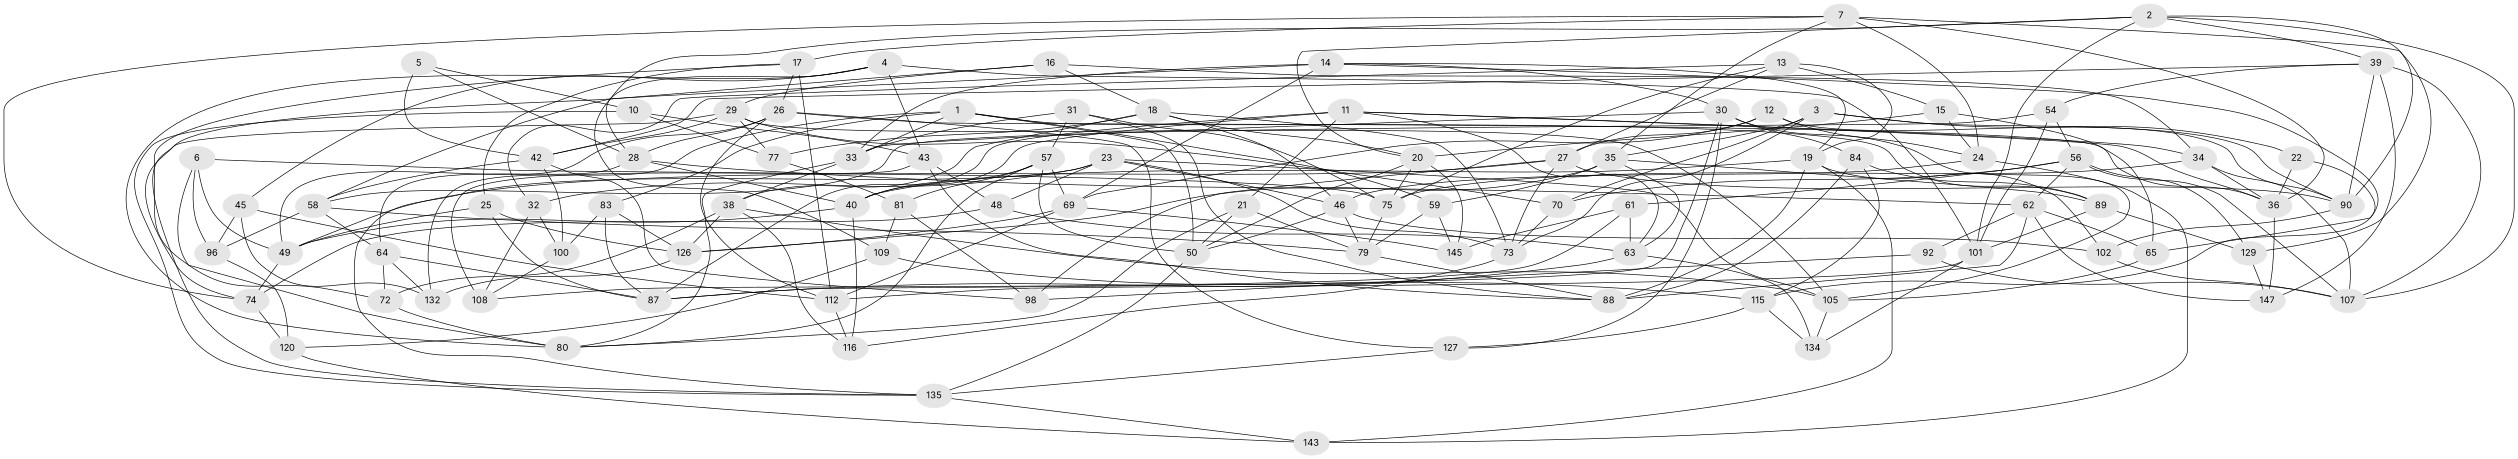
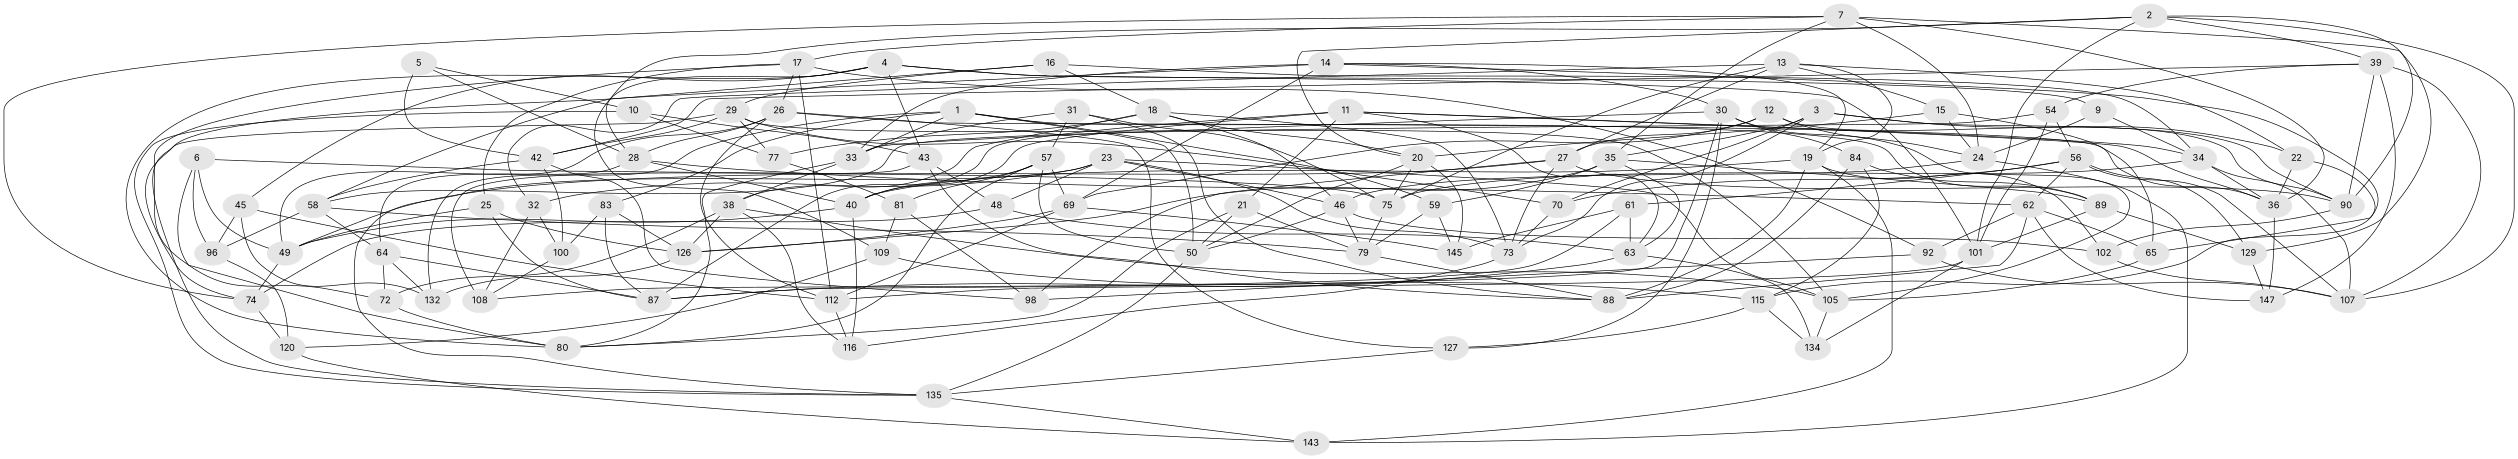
  graph {
    fontname=Inter
    node [color=gray90 fontname=Inter style=filled]
    edge [fontname=Inter]
    1 [super="+47"]
    33 [super="+114"]
    50 [super="+51"]
    59
    83
    89 [super="+140"]
    132
    80 [super="+97"]
    38 [super="+60"]
    135 [super="+137"]
    145
    79 [super="+146"]
    87 [super="+106"]
    126 [super="+144"]
    100
    101 [super="+124"]
    129
    2 [super="+55"]
    20 [super="+95"]
    28 [super="+128"]
    39 [super="+41"]
    90 [super="+141"]
    107 [super="+142"]
    75 [super="+94"]
    40 [super="+133"]
    62 [super="+66"]
    64
    42 [super="+92"]
    147
    54
    102
    112 [super="+136"]
    134
    3 [super="+8"]
    22
    35 [super="+52"]
    70
    73 [super="+86"]
    5
    10
    36 [super="+68"]
    115
    63 [super="+82"]
    116
    4 [super="+76"]
+   9
    43 [super="+67"]
    45
    109
    24 [super="+78"]
    34 [super="+57"]
    88 [super="+103"]
    48
    108 [super="+138"]
    96
    120
    77
    58 [super="+71"]
    98
    49 [super="+125"]
    74 [super="+130"]
    6
    7 [super="+139"]
    17 [super="+53"]
    25
    26 [super="+121"]
    72
    n68 [label=92]
    46 [super="+122"]
    143
    81
    11 [super="+123"]
    21
    12
    27 [super="+113"]
    69 [super="+110"]
    13 [super="+99"]
    15
    19 [super="+119"]
    32
    65
    14 [super="+104"]
    30 [super="+85"]
    105 [super="+117"]
    127
    84
    18 [super="+111"]
    16
    29 [super="+118"]
    23 [super="+93"]
    31
    n92 [label=57 super="+44"]
    56 [super="+131"]
    61
    1 -- 33
    1 -- 50
    1 -- 59
    1 -- 83
    1 -- 89
    1 -- 132
    33 -- 80
    33 -- 38
    50 -- 135
    59 -- 145
    59 -- 79
    83 -- 87
    83 -- 126
    83 -- 100
    89 -- 101
    89 -- 129
    38 -- 126
    38 -- 116
    38 -- 72
    38 -- 105
    135 -- 143
    79 -- 88
    126 -- 132
    100 -- 108
    101 -- 112
    101 -- 134
    129 -- 147
    2 -- 101
    2 -- 20
    2 -- 28
    2 -- 39
    2 -- 90
    2 -- 107
    20 -- 50
    20 -- 145
    20 -- 75
    28 -- 40
    28 -- 62
    28 -- 64
    39 -- 90
    39 -- 107
    39 -- 42
    39 -- 147
    39 -- 54
    90 -- 102
    75 -- 79
    40 -- 116
    40 -- 49
    62 -- 147
    62 -- 88
    62 -- n68
    62 -- 65
    64 -- 132
    64 -- 87
    64 -- 72
    42 -- 100
    42 -- 58
    42 -- 98
    54 -- 101
    54 -- 58
    54 -- 56
    102 -- 107
    112 -- 116
    3 -- 90
    3 -- 22
    3 -- 35
    3 -- 70
    3 -- 73
    22 -- 36
    22 -- 115
    35 -- 59
    35 -- 89
    35 -- 126
    35 -- 63
    70 -- 73
    73 -- 116
    5 -- 28
    5 -- 42
    5 -- 10
    10 -- 135
    10 -- 43
    10 -- 77
    36 -- 147
    115 -- 134
    115 -- 127
    63 -- 87
    63 -- 134
    4 -- 80
    4 -- 101
+   4 -- 9
    4 -- 43
    4 -- 45
    4 -- 109
+   9 -- 24
+   9 -- 34
    43 -- 88
    43 -- 48
    43 -- 108 [weight=2]
    45 -- 132
    45 -- 112
    45 -- 96
    109 -- 115
    109 -- 120
    24 -- 46
    24 -- 143
    34 -- 107
    34 -- 75
    34 -- 36
    48 -- 63
    48 -- 74
    96 -- 120
    120 -- 143
    77 -- 81
    58 -- 79
    58 -- 64
    58 -- 96
    49 -- 74
    74 -- 120
    6 -- 80
    6 -- 75
    6 -- 96
    6 -- 49
    7 -- 129
    7 -- 35
    7 -- 36
    7 -- 24
    7 -- 74
    7 -- 17
    17 -- 112
    17 -- 25
    17 -- 26
    17 -- 72
+   17 -- n68
    25 -- 87
    25 -- 126
    25 -- 49
    26 -- 28
    26 -- 112
    26 -- 36
    26 -- 49
    26 -- 127
    72 -- 80
    n68 -- 107
    n68 -- 98
    46 -- 50
    46 -- 79
    46 -- 102
    81 -- 109
    81 -- 98
    11 -- 87
    11 -- 40
    11 -- 36
    11 -- 63
    11 -- 34
    11 -- 21
    21 -- 50
    21 -- 80
    21 -- 79
    12 -- 90
    12 -- 24
    12 -- 27
    12 -- 69
    27 -- 90
    27 -- 73
    27 -- 98
    27 -- 49
    69 -- 145
    69 -- 126
    69 -- 112
    13 -- 75
+   13 -- 22
    13 -- 27
    13 -- 15
    13 -- 19
    13 -- 32
    15 -- 20
    15 -- 24
    15 -- 65
    19 -- 40
    19 -- 102
    19 -- 88
    19 -- 143
    32 -- 100
    32 -- 108
    65 -- 105
    14 -- 33
    14 -- 74
    14 -- 69
    14 -- 19
    14 -- 65
    14 -- 30
    30 -- 33
    30 -- 87
    30 -- 105
    30 -- 127
    30 -- 84
    105 -- 134
    127 -- 135
    84 -- 89
    84 -- 115
    84 -- 88
    18 -- 38
    18 -- 20
    18 -- 73
    18 -- 77
    18 -- 46
    16 -- 34
    16 -- 58
    16 -- 18
    16 -- 29
    29 -- 135
    29 -- 42
    29 -- 70
    29 -- 77
    29 -- 105
    23 -- 135
    23 -- 73
    23 -- 48
    23 -- 46
    23 -- 32
    23 -- 105
    31 -- 33
    31 -- 75
    31 -- 88
    31 -- n92
    n92 -- 50
    n92 -- 80
    n92 -- 40
    n92 -- 81
    n92 -- 69
    56 -- 129
    56 -- 107
    56 -- 62
    56 -- 70
    56 -- 61
    61 -- 145
    61 -- 63
    61 -- 108
  }
